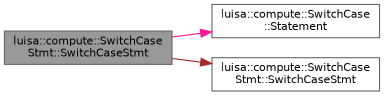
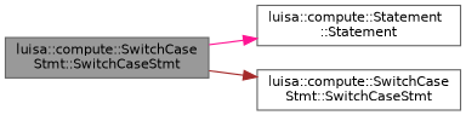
  digraph {
    rankdir=LR
    node [color=grey40 fillcolor=white fontname=Helvetica fontsize=10 shape=box style=filled]
    edge [fontname=Helvetica fontsize=10 labelfontname=Helvetica labelfontsize=10 style=solid arrowhead=normal]
    n1 [color=gray40 fillcolor=grey60 fontcolor=black height=0.2 label="luisa::compute::SwitchCase\lStmt::SwitchCaseStmt" width=0.4]
-   n2 [height=0.2 label="luisa::compute::SwitchCase\l::Statement" width=0.4]
+   n2 [height=0.2 label="luisa::compute::Statement\l::Statement" width=0.4]
    n3 [height=0.2 label="luisa::compute::SwitchCase\lStmt::SwitchCaseStmt" width=0.4]
    n1 -> n2 [color=deeppink]
    n1 -> n3 [color=brown]
  }
